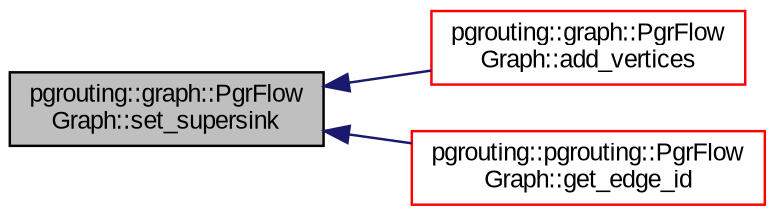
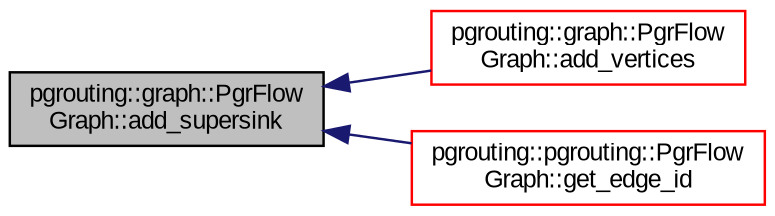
  digraph {
    fontname="Liberation Sans"
    rankdir=LR
    node [color=red fillcolor=white fontname="Liberation Sans" fontsize=10 shape=record style=filled]
    edge [color=midnightblue dir=back fontname="Liberation Sans" fontsize=10 labelfontname=Helvetica labelfontsize=10 style=solid]
-   n1 [color=black fillcolor=grey75 fontcolor=black height=0.2 label="pgrouting::graph::PgrFlow\lGraph::set_supersink" width=0.4]
+   n1 [color=black fillcolor=grey75 fontcolor=black height=0.2 label="pgrouting::graph::PgrFlow\lGraph::add_supersink" width=0.4]
    n2 [height=0.2 label="pgrouting::graph::PgrFlow\lGraph::add_vertices" width=0.4]
    n3 [height=0.2 label="pgrouting::pgrouting::PgrFlow\lGraph::get_edge_id" width=0.4]
    n1 -> n2
    n1 -> n3
  }
